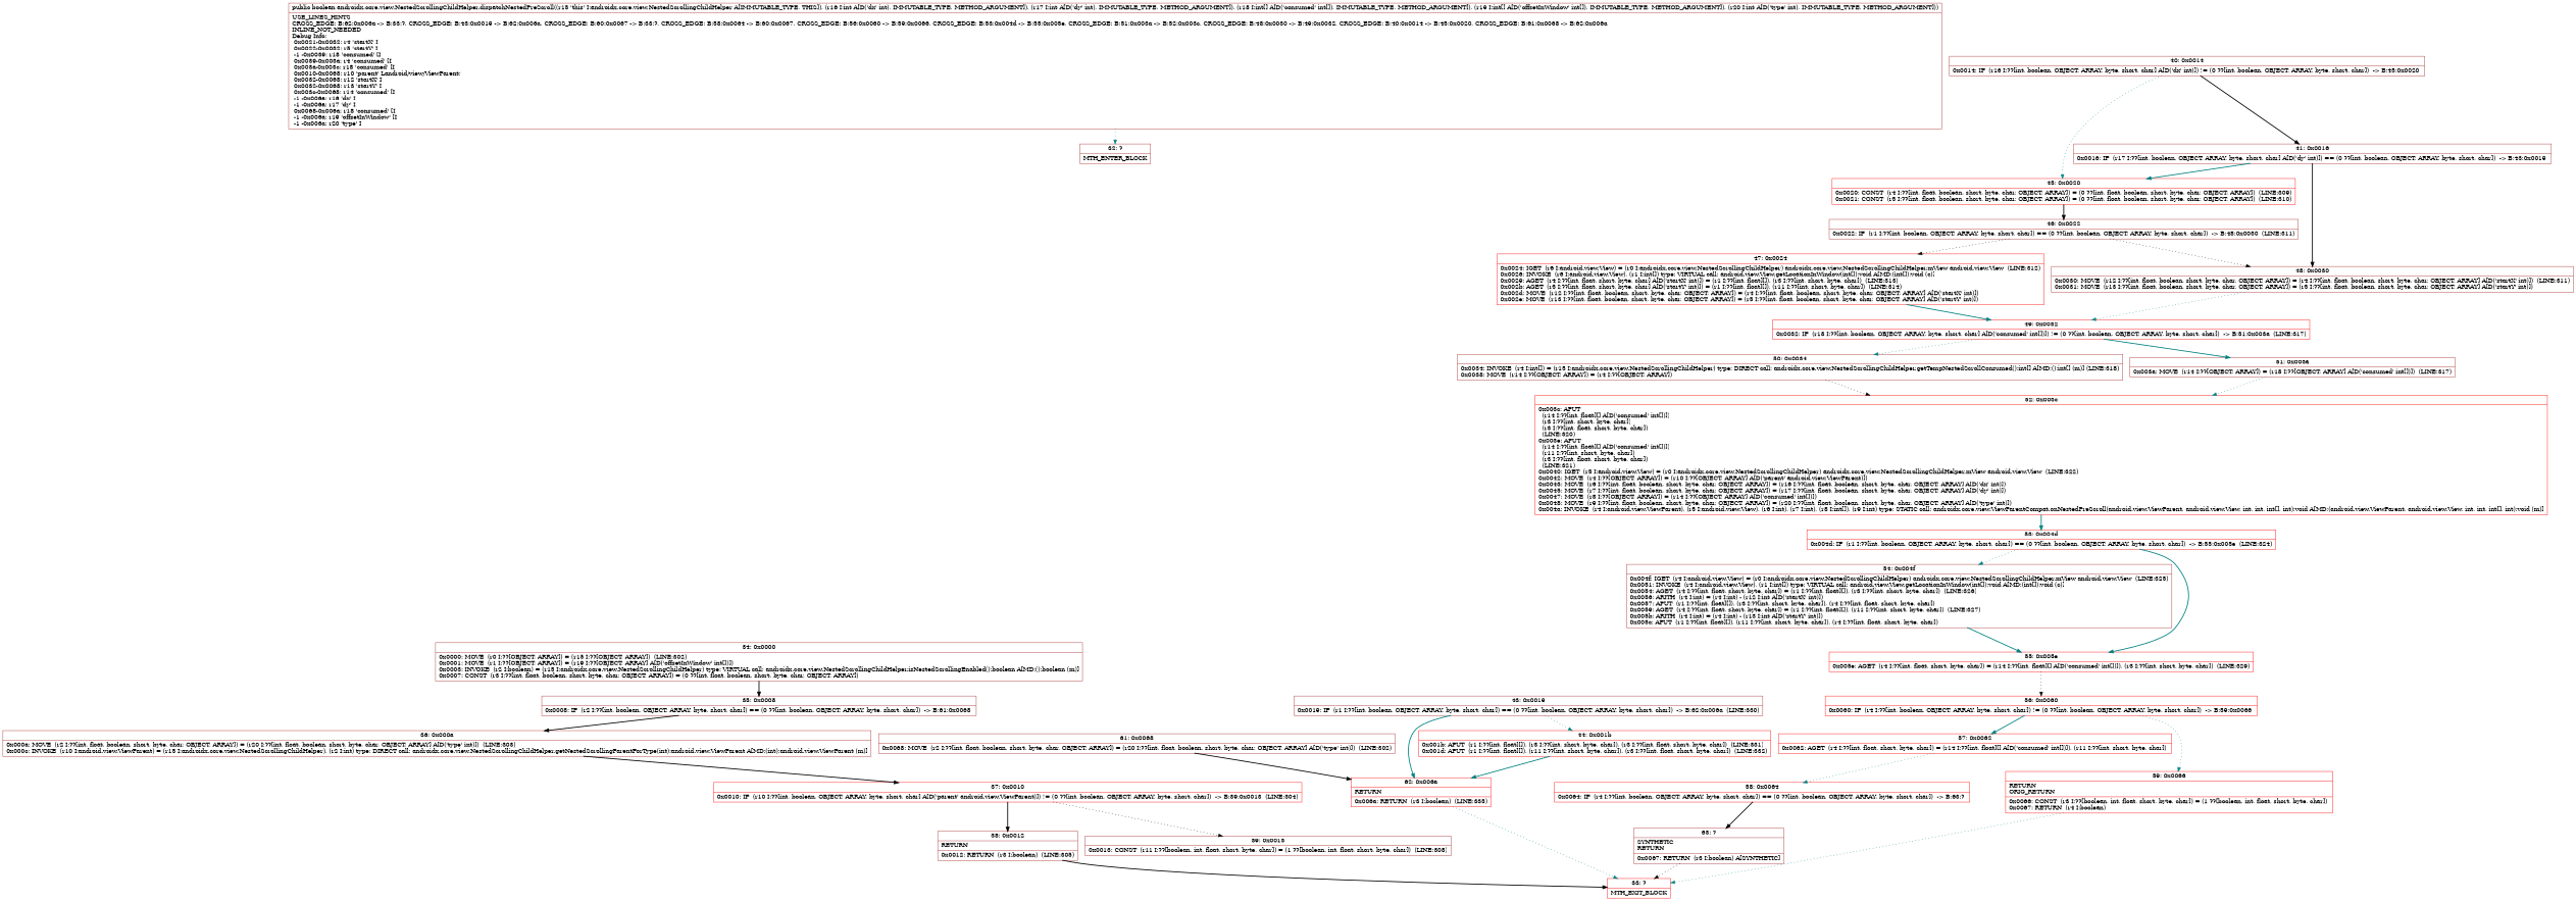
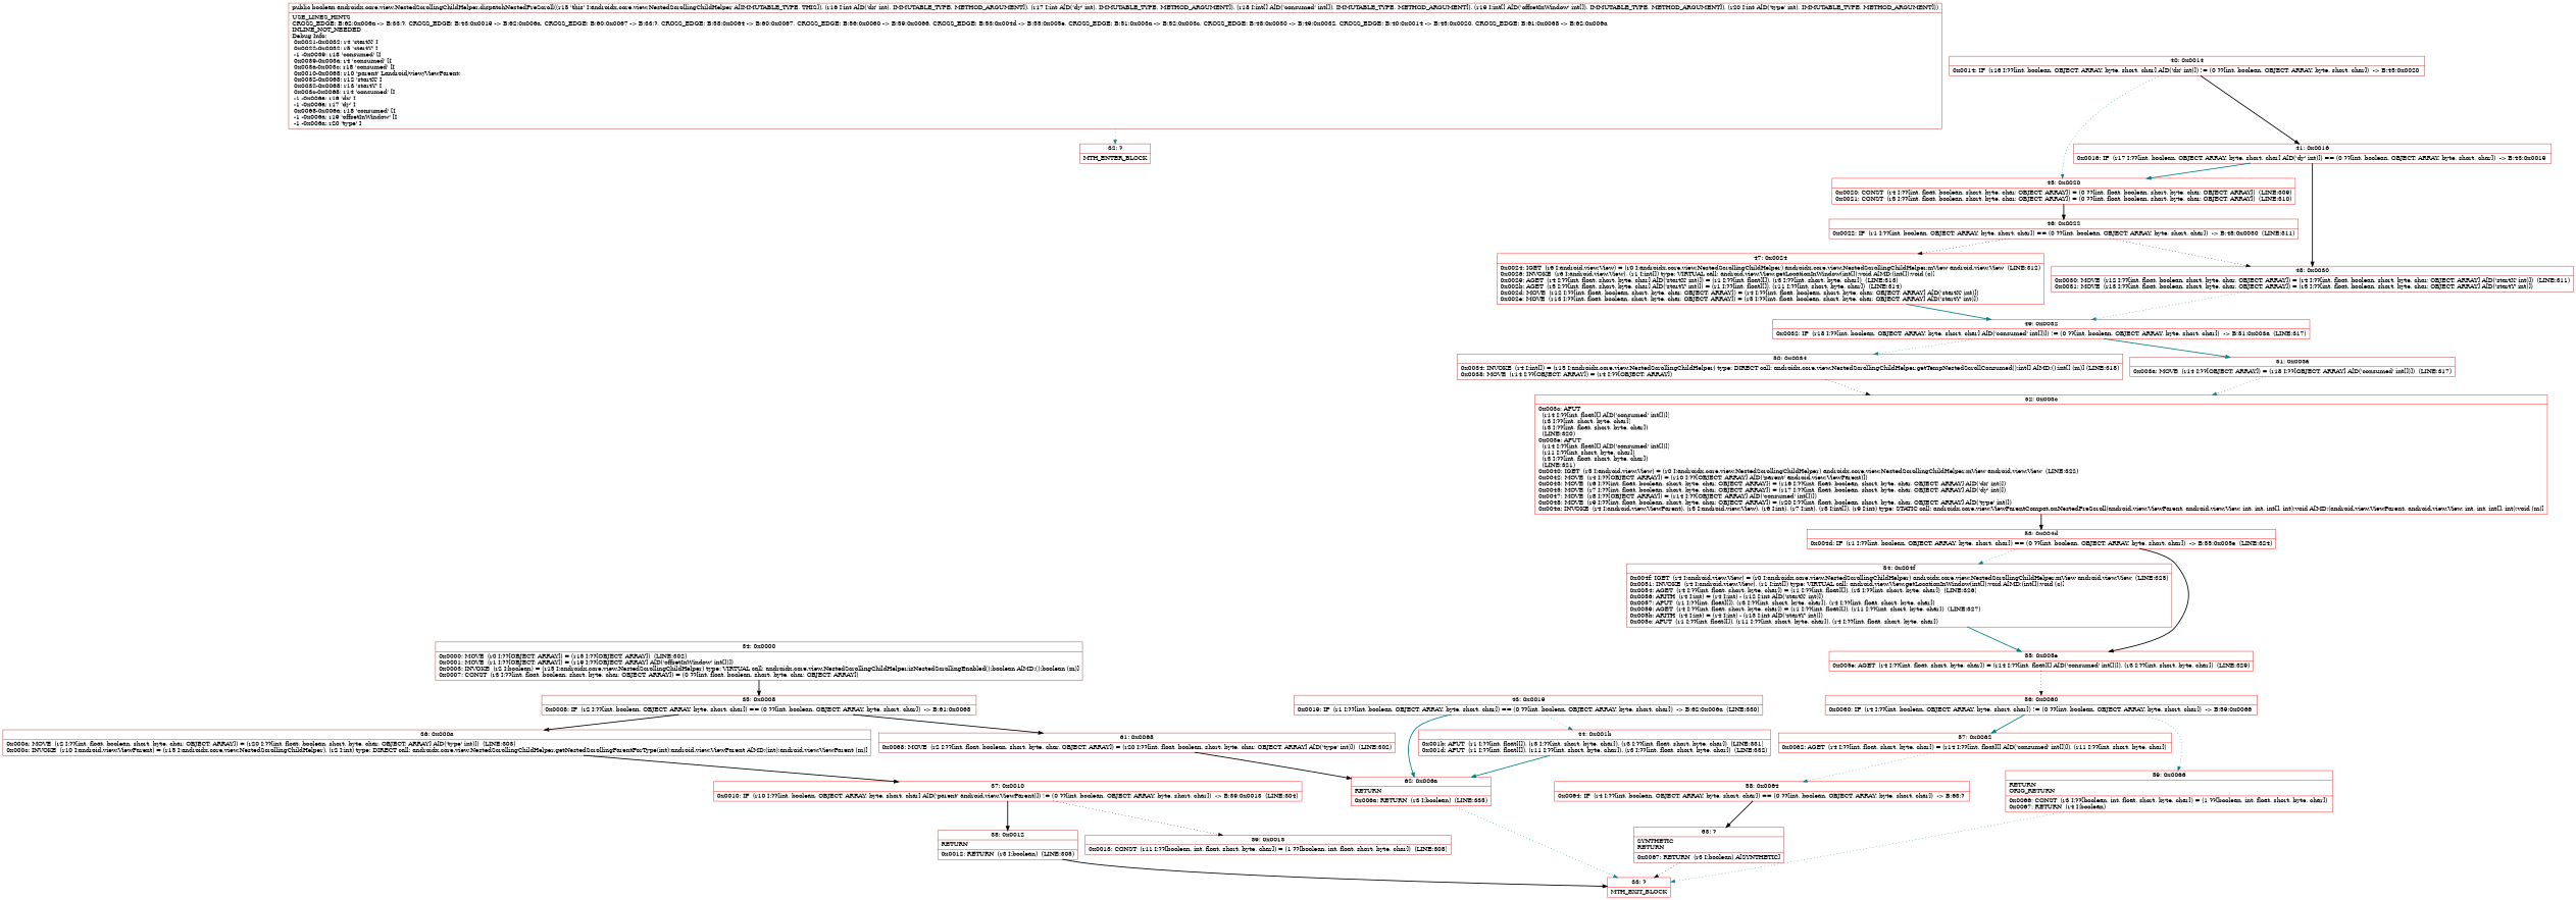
  digraph {
    node [color=brown shape=record]
    edge [color=teal style=bold]
    n1 [label="{32\:\ ?|MTH_ENTER_BLOCK\l}"]
    n2 [label="{34\:\ 0x0000|0x0000: MOVE  (r0 I:??[OBJECT, ARRAY]) = (r15 I:??[OBJECT, ARRAY])  (LINE:302)\l0x0001: MOVE  (r1 I:??[OBJECT, ARRAY]) = (r19 I:??[OBJECT, ARRAY] A[D('offsetInWindow' int[])]) \l0x0003: INVOKE  (r2 I:boolean) = (r15 I:androidx.core.view.NestedScrollingChildHelper) type: VIRTUAL call: androidx.core.view.NestedScrollingChildHelper.isNestedScrollingEnabled():boolean A[MD:():boolean (m)]\l0x0007: CONST  (r3 I:??[int, float, boolean, short, byte, char, OBJECT, ARRAY]) = (0 ??[int, float, boolean, short, byte, char, OBJECT, ARRAY]) \l}"]
    n3 [label="{35\:\ 0x0008|0x0008: IF  (r2 I:??[int, boolean, OBJECT, ARRAY, byte, short, char]) == (0 ??[int, boolean, OBJECT, ARRAY, byte, short, char])  \-\> B:61:0x0068 \l}"]
    n4 [label="{36\:\ 0x000a|0x000a: MOVE  (r2 I:??[int, float, boolean, short, byte, char, OBJECT, ARRAY]) = (r20 I:??[int, float, boolean, short, byte, char, OBJECT, ARRAY] A[D('type' int)])  (LINE:303)\l0x000c: INVOKE  (r10 I:android.view.ViewParent) = (r15 I:androidx.core.view.NestedScrollingChildHelper), (r2 I:int) type: DIRECT call: androidx.core.view.NestedScrollingChildHelper.getNestedScrollingParentForType(int):android.view.ViewParent A[MD:(int):android.view.ViewParent (m)]\l}"]
    n5 [label="{61\:\ 0x0068|0x0068: MOVE  (r2 I:??[int, float, boolean, short, byte, char, OBJECT, ARRAY]) = (r20 I:??[int, float, boolean, short, byte, char, OBJECT, ARRAY] A[D('type' int)])  (LINE:302)\l}"]
    n6 [color=red label="{37\:\ 0x0010|0x0010: IF  (r10 I:??[int, boolean, OBJECT, ARRAY, byte, short, char] A[D('parent' android.view.ViewParent)]) != (0 ??[int, boolean, OBJECT, ARRAY, byte, short, char])  \-\> B:39:0x0013  (LINE:304)\l}"]
    n7 [color=red label="{62\:\ 0x006a|RETURN\l|0x006a: RETURN  (r3 I:boolean)  (LINE:335)\l}"]
    n8 [label="{38\:\ 0x0012|RETURN\l|0x0012: RETURN  (r3 I:boolean)  (LINE:305)\l}"]
    n9 [label="{39\:\ 0x0013|0x0013: CONST  (r11 I:??[boolean, int, float, short, byte, char]) = (1 ??[boolean, int, float, short, byte, char])  (LINE:308)\l}"]
    n10 [color=red label="{33\:\ ?|MTH_EXIT_BLOCK\l}"]
    n11 [label="{40\:\ 0x0014|0x0014: IF  (r16 I:??[int, boolean, OBJECT, ARRAY, byte, short, char] A[D('dx' int)]) != (0 ??[int, boolean, OBJECT, ARRAY, byte, short, char])  \-\> B:45:0x0020 \l}"]
    n12 [label="{41\:\ 0x0016|0x0016: IF  (r17 I:??[int, boolean, OBJECT, ARRAY, byte, short, char] A[D('dy' int)]) == (0 ??[int, boolean, OBJECT, ARRAY, byte, short, char])  \-\> B:43:0x0019 \l}"]
    n13 [color=red label="{45\:\ 0x0020|0x0020: CONST  (r4 I:??[int, float, boolean, short, byte, char, OBJECT, ARRAY]) = (0 ??[int, float, boolean, short, byte, char, OBJECT, ARRAY])  (LINE:309)\l0x0021: CONST  (r5 I:??[int, float, boolean, short, byte, char, OBJECT, ARRAY]) = (0 ??[int, float, boolean, short, byte, char, OBJECT, ARRAY])  (LINE:310)\l}"]
    n14 [label="{48\:\ 0x0030|0x0030: MOVE  (r12 I:??[int, float, boolean, short, byte, char, OBJECT, ARRAY]) = (r4 I:??[int, float, boolean, short, byte, char, OBJECT, ARRAY] A[D('startX' int)])  (LINE:311)\l0x0031: MOVE  (r13 I:??[int, float, boolean, short, byte, char, OBJECT, ARRAY]) = (r5 I:??[int, float, boolean, short, byte, char, OBJECT, ARRAY] A[D('startY' int)]) \l}"]
    n15 [label="{46\:\ 0x0022|0x0022: IF  (r1 I:??[int, boolean, OBJECT, ARRAY, byte, short, char]) == (0 ??[int, boolean, OBJECT, ARRAY, byte, short, char])  \-\> B:48:0x0030  (LINE:311)\l}"]
    n16 [label="{43\:\ 0x0019|0x0019: IF  (r1 I:??[int, boolean, OBJECT, ARRAY, byte, short, char]) == (0 ??[int, boolean, OBJECT, ARRAY, byte, short, char])  \-\> B:62:0x006a  (LINE:330)\l}"]
    n17 [color=red label="{44\:\ 0x001b|0x001b: APUT  (r1 I:??[int, float][]), (r3 I:??[int, short, byte, char]), (r3 I:??[int, float, short, byte, char])  (LINE:331)\l0x001d: APUT  (r1 I:??[int, float][]), (r11 I:??[int, short, byte, char]), (r3 I:??[int, float, short, byte, char])  (LINE:332)\l}"]
    n18 [color=red label="{47\:\ 0x0024|0x0024: IGET  (r6 I:android.view.View) = (r0 I:androidx.core.view.NestedScrollingChildHelper) androidx.core.view.NestedScrollingChildHelper.mView android.view.View  (LINE:312)\l0x0026: INVOKE  (r6 I:android.view.View), (r1 I:int[]) type: VIRTUAL call: android.view.View.getLocationInWindow(int[]):void A[MD:(int[]):void (c)]\l0x0029: AGET  (r4 I:??[int, float, short, byte, char] A[D('startX' int)]) = (r1 I:??[int, float][]), (r3 I:??[int, short, byte, char])  (LINE:313)\l0x002b: AGET  (r5 I:??[int, float, short, byte, char] A[D('startY' int)]) = (r1 I:??[int, float][]), (r11 I:??[int, short, byte, char])  (LINE:314)\l0x002d: MOVE  (r12 I:??[int, float, boolean, short, byte, char, OBJECT, ARRAY]) = (r4 I:??[int, float, boolean, short, byte, char, OBJECT, ARRAY] A[D('startX' int)]) \l0x002e: MOVE  (r13 I:??[int, float, boolean, short, byte, char, OBJECT, ARRAY]) = (r5 I:??[int, float, boolean, short, byte, char, OBJECT, ARRAY] A[D('startY' int)]) \l}"]
    n19 [color=red label="{49\:\ 0x0032|0x0032: IF  (r18 I:??[int, boolean, OBJECT, ARRAY, byte, short, char] A[D('consumed' int[])]) != (0 ??[int, boolean, OBJECT, ARRAY, byte, short, char])  \-\> B:51:0x003a  (LINE:317)\l}"]
    n20 [label="{50\:\ 0x0034|0x0034: INVOKE  (r4 I:int[]) = (r15 I:androidx.core.view.NestedScrollingChildHelper) type: DIRECT call: androidx.core.view.NestedScrollingChildHelper.getTempNestedScrollConsumed():int[] A[MD:():int[] (m)] (LINE:318)\l0x0038: MOVE  (r14 I:??[OBJECT, ARRAY]) = (r4 I:??[OBJECT, ARRAY]) \l}"]
    n21 [label="{51\:\ 0x003a|0x003a: MOVE  (r14 I:??[OBJECT, ARRAY]) = (r18 I:??[OBJECT, ARRAY] A[D('consumed' int[])])  (LINE:317)\l}"]
    n22 [color=red label="{52\:\ 0x003c|0x003c: APUT  \l  (r14 I:??[int, float][] A[D('consumed' int[])])\l  (r3 I:??[int, short, byte, char])\l  (r3 I:??[int, float, short, byte, char])\l  (LINE:320)\l0x003e: APUT  \l  (r14 I:??[int, float][] A[D('consumed' int[])])\l  (r11 I:??[int, short, byte, char])\l  (r3 I:??[int, float, short, byte, char])\l  (LINE:321)\l0x0040: IGET  (r5 I:android.view.View) = (r0 I:androidx.core.view.NestedScrollingChildHelper) androidx.core.view.NestedScrollingChildHelper.mView android.view.View  (LINE:322)\l0x0042: MOVE  (r4 I:??[OBJECT, ARRAY]) = (r10 I:??[OBJECT, ARRAY] A[D('parent' android.view.ViewParent)]) \l0x0043: MOVE  (r6 I:??[int, float, boolean, short, byte, char, OBJECT, ARRAY]) = (r16 I:??[int, float, boolean, short, byte, char, OBJECT, ARRAY] A[D('dx' int)]) \l0x0045: MOVE  (r7 I:??[int, float, boolean, short, byte, char, OBJECT, ARRAY]) = (r17 I:??[int, float, boolean, short, byte, char, OBJECT, ARRAY] A[D('dy' int)]) \l0x0047: MOVE  (r8 I:??[OBJECT, ARRAY]) = (r14 I:??[OBJECT, ARRAY] A[D('consumed' int[])]) \l0x0048: MOVE  (r9 I:??[int, float, boolean, short, byte, char, OBJECT, ARRAY]) = (r20 I:??[int, float, boolean, short, byte, char, OBJECT, ARRAY] A[D('type' int)]) \l0x004a: INVOKE  (r4 I:android.view.ViewParent), (r5 I:android.view.View), (r6 I:int), (r7 I:int), (r8 I:int[]), (r9 I:int) type: STATIC call: androidx.core.view.ViewParentCompat.onNestedPreScroll(android.view.ViewParent, android.view.View, int, int, int[], int):void A[MD:(android.view.ViewParent, android.view.View, int, int, int[], int):void (m)]\l}"]
    n23 [color=red label="{53\:\ 0x004d|0x004d: IF  (r1 I:??[int, boolean, OBJECT, ARRAY, byte, short, char]) == (0 ??[int, boolean, OBJECT, ARRAY, byte, short, char])  \-\> B:55:0x005e  (LINE:324)\l}"]
    n24 [label="{54\:\ 0x004f|0x004f: IGET  (r4 I:android.view.View) = (r0 I:androidx.core.view.NestedScrollingChildHelper) androidx.core.view.NestedScrollingChildHelper.mView android.view.View  (LINE:325)\l0x0051: INVOKE  (r4 I:android.view.View), (r1 I:int[]) type: VIRTUAL call: android.view.View.getLocationInWindow(int[]):void A[MD:(int[]):void (c)]\l0x0054: AGET  (r4 I:??[int, float, short, byte, char]) = (r1 I:??[int, float][]), (r3 I:??[int, short, byte, char])  (LINE:326)\l0x0056: ARITH  (r4 I:int) = (r4 I:int) \- (r12 I:int A[D('startX' int)]) \l0x0057: APUT  (r1 I:??[int, float][]), (r3 I:??[int, short, byte, char]), (r4 I:??[int, float, short, byte, char]) \l0x0059: AGET  (r4 I:??[int, float, short, byte, char]) = (r1 I:??[int, float][]), (r11 I:??[int, short, byte, char])  (LINE:327)\l0x005b: ARITH  (r4 I:int) = (r4 I:int) \- (r13 I:int A[D('startY' int)]) \l0x005c: APUT  (r1 I:??[int, float][]), (r11 I:??[int, short, byte, char]), (r4 I:??[int, float, short, byte, char]) \l}"]
    n25 [color=red label="{55\:\ 0x005e|0x005e: AGET  (r4 I:??[int, float, short, byte, char]) = (r14 I:??[int, float][] A[D('consumed' int[])]), (r3 I:??[int, short, byte, char])  (LINE:329)\l}"]
    n26 [color=red label="{56\:\ 0x0060|0x0060: IF  (r4 I:??[int, boolean, OBJECT, ARRAY, byte, short, char]) != (0 ??[int, boolean, OBJECT, ARRAY, byte, short, char])  \-\> B:59:0x0066 \l}"]
    n27 [color=red label="{57\:\ 0x0062|0x0062: AGET  (r4 I:??[int, float, short, byte, char]) = (r14 I:??[int, float][] A[D('consumed' int[])]), (r11 I:??[int, short, byte, char]) \l}"]
    n28 [color=red label="{59\:\ 0x0066|RETURN\lORIG_RETURN\l|0x0066: CONST  (r3 I:??[boolean, int, float, short, byte, char]) = (1 ??[boolean, int, float, short, byte, char]) \l0x0067: RETURN  (r4 I:boolean) \l}"]
    n29 [color=red label="{58\:\ 0x0064|0x0064: IF  (r4 I:??[int, boolean, OBJECT, ARRAY, byte, short, char]) == (0 ??[int, boolean, OBJECT, ARRAY, byte, short, char])  \-\> B:63:? \l}"]
    n30 [label="{63\:\ ?|SYNTHETIC\lRETURN\l|0x0067: RETURN  (r3 I:boolean) A[SYNTHETIC]\l}"]
    n31 [label="{public boolean androidx.core.view.NestedScrollingChildHelper.dispatchNestedPreScroll((r15 'this' I:androidx.core.view.NestedScrollingChildHelper A[IMMUTABLE_TYPE, THIS]), (r16 I:int A[D('dx' int), IMMUTABLE_TYPE, METHOD_ARGUMENT]), (r17 I:int A[D('dy' int), IMMUTABLE_TYPE, METHOD_ARGUMENT]), (r18 I:int[] A[D('consumed' int[]), IMMUTABLE_TYPE, METHOD_ARGUMENT]), (r19 I:int[] A[D('offsetInWindow' int[]), IMMUTABLE_TYPE, METHOD_ARGUMENT]), (r20 I:int A[D('type' int), IMMUTABLE_TYPE, METHOD_ARGUMENT]))  | USE_LINES_HINTS\lCROSS_EDGE: B:62:0x006a \-\> B:33:?, CROSS_EDGE: B:43:0x0019 \-\> B:62:0x006a, CROSS_EDGE: B:60:0x0067 \-\> B:33:?, CROSS_EDGE: B:58:0x0064 \-\> B:60:0x0067, CROSS_EDGE: B:56:0x0060 \-\> B:59:0x0066, CROSS_EDGE: B:53:0x004d \-\> B:55:0x005e, CROSS_EDGE: B:51:0x003a \-\> B:52:0x003c, CROSS_EDGE: B:48:0x0030 \-\> B:49:0x0032, CROSS_EDGE: B:40:0x0014 \-\> B:45:0x0020, CROSS_EDGE: B:61:0x0068 \-\> B:62:0x006a\lINLINE_NOT_NEEDED\lDebug Info:\l  0x0021\-0x0032: r4 'startX' I\l  0x0022\-0x0032: r5 'startY' I\l  \-1 \-0x0039: r18 'consumed' [I\l  0x0039\-0x003a: r4 'consumed' [I\l  0x003a\-0x003c: r18 'consumed' [I\l  0x0010\-0x0068: r10 'parent' Landroid\/view\/ViewParent;\l  0x0032\-0x0068: r12 'startX' I\l  0x0032\-0x0068: r13 'startY' I\l  0x003c\-0x0068: r14 'consumed' [I\l  \-1 \-0x006a: r16 'dx' I\l  \-1 \-0x006a: r17 'dy' I\l  0x0068\-0x006a: r18 'consumed' [I\l  \-1 \-0x006a: r19 'offsetInWindow' [I\l  \-1 \-0x006a: r20 'type' I\l}"]
    n2 -> n3 [color=black]
    n3 -> n4 [color=black]
+   n3 -> n5 [color=black]
    n4 -> n6 [color=black]
    n5 -> n7 [color=black]
    n6 -> n8 [color=black]
    n6 -> n9 [color=black style=dotted]
    n7 -> n10 [style=dotted]
    n8 -> n10 [color=black]
    n11 -> n12 [color=black]
    n11 -> n13 [style=dotted]
    n12 -> n13
    n12 -> n14 [color=black]
    n13 -> n15 [color=black]
    n14 -> n19 [style=dotted]
    n15 -> n14 [color=black style=dotted]
    n15 -> n18 [color=black style=dotted]
    n16 -> n7
    n16 -> n17 [style=dotted]
    n17 -> n7
    n18 -> n19
    n19 -> n20 [style=dotted]
    n19 -> n21
    n20 -> n22 [color=black style=dotted]
    n21 -> n22 [style=dotted]
-   n22 -> n23
+   n22 -> n23 [color=black]
    n23 -> n24 [style=dotted]
-   n23 -> n25
+   n23 -> n25 [color=black]
    n24 -> n25
    n25 -> n26 [color=black style=dotted]
    n26 -> n27
    n26 -> n28 [style=dotted]
    n27 -> n29 [style=dotted]
    n28 -> n10 [style=dotted]
    n29 -> n30 [color=black]
    n30 -> n10 [color=black style=dotted]
    n31 -> n1 [style=dotted]
  }
